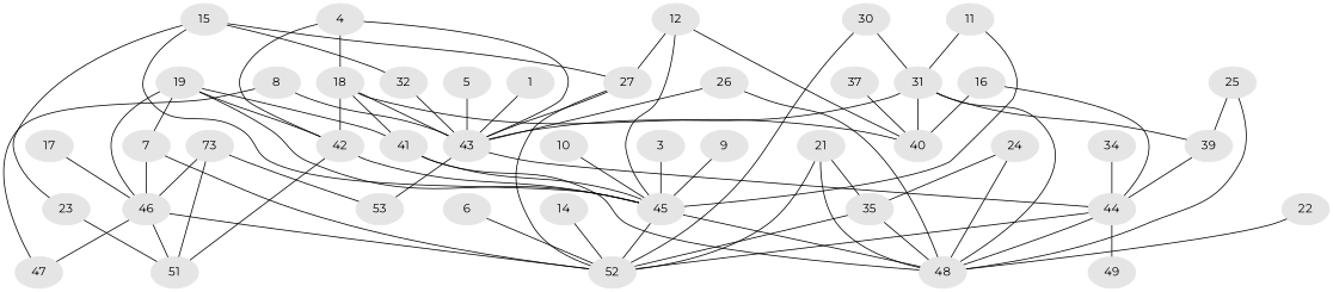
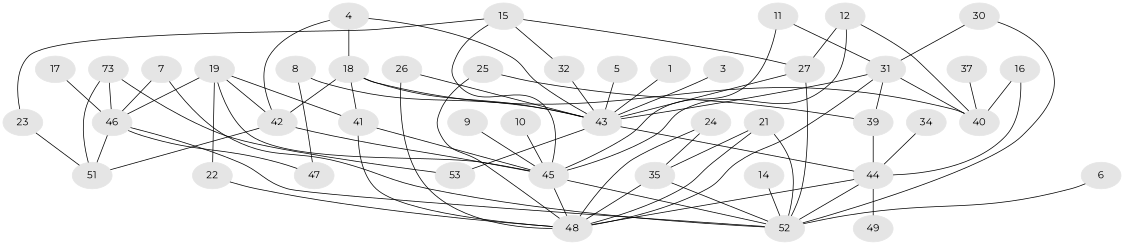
  graph {
    fontname=Montserrat
    node [color=gray90 fontname=Montserrat style=filled]
    edge [fontname=Montserrat weight=1.0]
    1
    43
    53
    44
    3
    4
    18
    42
    40
    41
    45
    51
    5
    6
    52
    7
    46
    47
    8
    9
    48
    10
    11
    31
    39
    12
    27
    n28 [label=73]
    14
    15
    23
    32
    16
    49
    17
    19
    22
    21
    35
    24
    25
    26
    30
    34
    37
    1 -- 43
    43 -- 53
    43 -- 44
    44 -- 52
    44 -- 48
    44 -- 49
-   3 -- 45
+   3 -- 43
    4 -- 43
    4 -- 18
    4 -- 42
    18 -- 43
    18 -- 42
    18 -- 40
    18 -- 41
    42 -- 45
    42 -- 51
    41 -- 45
    41 -- 48
    45 -- 52
    45 -- 48
    5 -- 43
    6 -- 52
    7 -- 52
    7 -- 46
    46 -- 51
    46 -- 52
    46 -- 47
    8 -- 43
    8 -- 47
    9 -- 45
    10 -- 45
    11 -- 45
    11 -- 31
    31 -- 43
    31 -- 40 [weight=2.0]
    31 -- 48
    31 -- 39 [weight=2.0]
    39 -- 44
    12 -- 40
    12 -- 45
    12 -- 27
    27 -- 43 [weight=2.0]
    27 -- 52
    n28 -- 53
    n28 -- 51
    n28 -- 46
    14 -- 52
    15 -- 45
    15 -- 27
    15 -- 23
    15 -- 32
    23 -- 51
    32 -- 43
    16 -- 44
    16 -- 40
    17 -- 46
    19 -- 42
    19 -- 41
    19 -- 45
    19 -- 46
-   19 -- 7
+   19 -- 22
    22 -- 48
    21 -- 52
    21 -- 48
    21 -- 35 [weight=2.0]
    35 -- 52
    35 -- 48
    24 -- 48
    24 -- 35
    25 -- 48
    25 -- 39
    26 -- 43
    26 -- 48
    30 -- 52
    30 -- 31
    34 -- 44
    37 -- 40
  }
